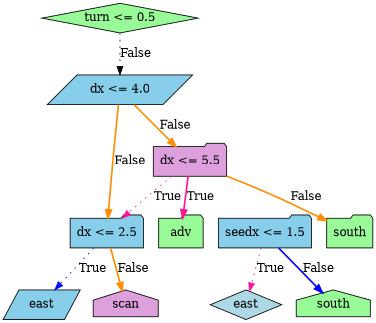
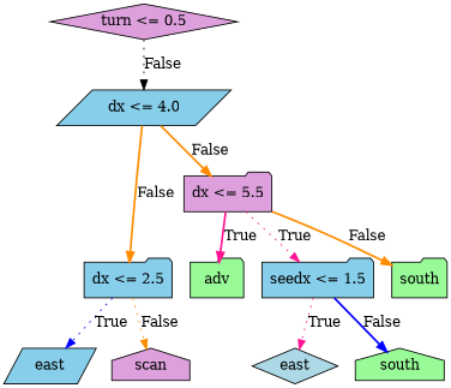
  digraph {
    node [fillcolor=skyblue shape=folder style=filled]
    edge [color=darkorange style=dotted]
-   n1 [fillcolor=palegreen label="turn <= 0.5" shape=diamond]
+   n1 [fillcolor=plum label="turn <= 0.5" shape=diamond]
    n2 [label="dx <= 4.0" shape=parallelogram]
    n3 [fillcolor=palegreen label=adv]
    n4 [label="dx <= 2.5"]
    n5 [fillcolor=plum label="dx <= 5.5"]
    n6 [label=east shape=parallelogram]
    n7 [fillcolor=plum label=scan shape=house]
    n8 [label="seedx <= 1.5"]
    n9 [fillcolor=palegreen label=south]
    n10 [fillcolor=lightblue label=east shape=diamond]
    n11 [fillcolor=palegreen label=south shape=house]
    n1 -> n2 [color=black label=False]
    n2 -> n4 [label=False style=bold]
    n2 -> n5 [label=False style=bold]
    n4 -> n6 [color=blue label=True]
-   n4 -> n7 [label=False style=bold]
+   n4 -> n7 [label=False]
    n5 -> n3 [color=deeppink label=True style=bold]
-   n5 -> n4 [color=deeppink label=True]
+   n5 -> n8 [color=deeppink label=True]
    n5 -> n9 [label=False style=bold]
    n8 -> n10 [color=deeppink label=True]
    n8 -> n11 [color=blue label=False style=bold]
  }
